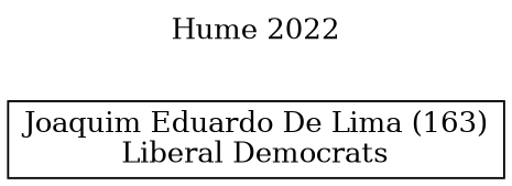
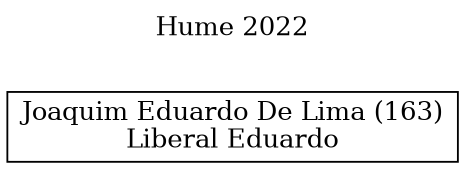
  digraph {
    label="Hume 2022"
    labelloc=t
    mclimit=2
-   n1 [label="Joaquim Eduardo De Lima (163)\nLiberal Democrats" shape=box]
+   n1 [label="Joaquim Eduardo De Lima (163)\nLiberal Eduardo" shape=box]
  }
